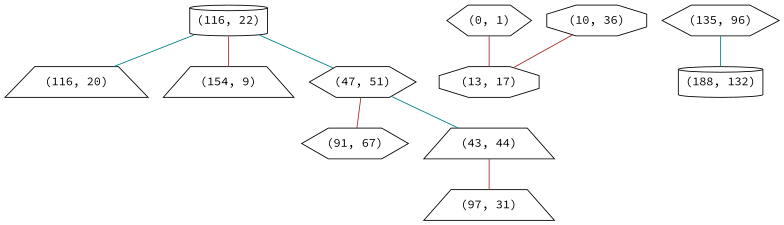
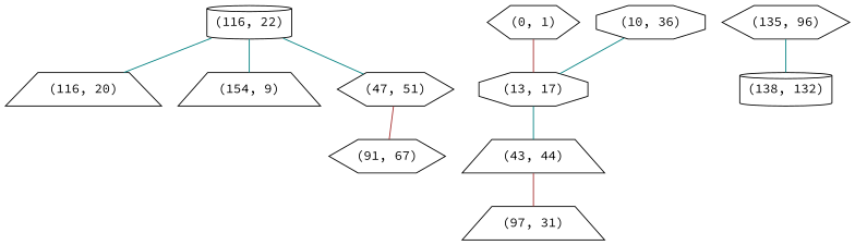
  graph {
    fontname="Source Code Pro"
    node [fontname="Source Code Pro" shape=trapezium]
    edge [color=brown fontname="Source Code Pro" weight=1]
    "(116, 22)" [shape=cylinder]
    "(116, 20)"
    "(154, 9)"
    "(47, 51)" [shape=hexagon]
    n5 [label="(0, 1)" shape=hexagon]
    "(13, 17)" [shape=octagon]
    "(135, 96)" [shape=hexagon]
-   "(138, 132)" [shape=cylinder label="(188, 132)"]
+   "(138, 132)" [shape=cylinder]
    "(91, 67)" [shape=hexagon]
    "(10, 36)" [shape=octagon]
    "(43, 44)"
    "(97, 31)"
    "(116, 22)" -- "(116, 20)" [color=teal]
-   "(116, 22)" -- "(154, 9)"
+   "(116, 22)" -- "(154, 9)" [color=teal]
    "(116, 22)" -- "(47, 51)" [color=teal]
    "(47, 51)" -- "(91, 67)"
-   "(47, 51)" -- "(43, 44)" [color=teal]
+   "(13, 17)" -- "(43, 44)" [color=teal]
    n5 -- "(13, 17)" [weight=4]
    "(135, 96)" -- "(138, 132)" [color=teal]
-   "(10, 36)" -- "(13, 17)"
+   "(10, 36)" -- "(13, 17)" [color=teal]
    "(43, 44)" -- "(97, 31)"
  }
